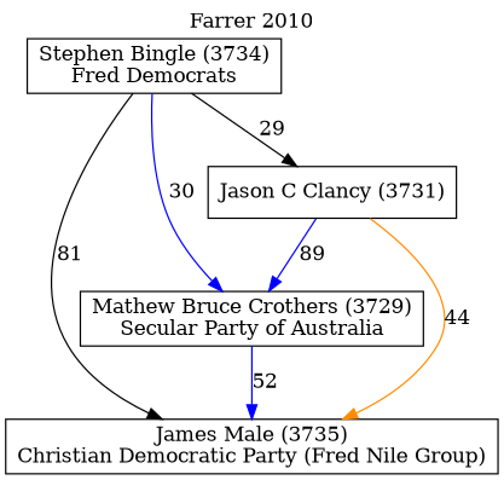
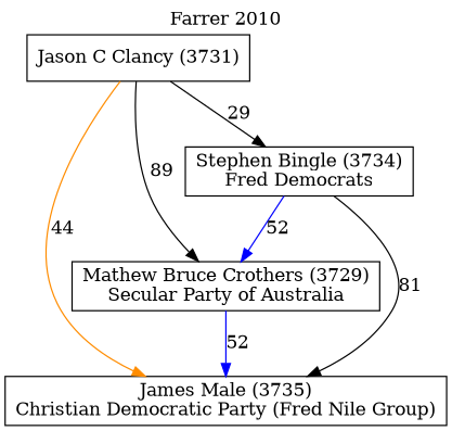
  digraph {
    label="Farrer 2010"
    labelloc=t
    mclimit=2
    node [shape=box]
    edge [color=blue]
    n1 [label="James Male (3735)\nChristian Democratic Party (Fred Nile Group)"]
    n2 [label="Mathew Bruce Crothers (3729)\nSecular Party of Australia"]
    n3 [label="Jason C Clancy (3731)\n"]
    n4 [label="Stephen Bingle (3734)\nFred Democrats"]
    n2 -> n1 [label=52]
    n3 -> n1 [color=darkorange label=44]
-   n3 -> n2 [label=89]
+   n3 -> n2 [color=black label=89]
    n4 -> n1 [color=black label=81]
-   n4 -> n2 [label=30]
-   n4 -> n3 [color=black label=29]
+   n4 -> n2 [label=52]
+   n3 -> n4 [color=black label=29]
  }
